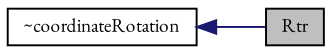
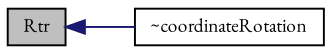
  digraph {
    rankdir=LR
    fontname="EB Garamond"
    node [color=black fontname="EB Garamond" fontsize=10 shape=record]
    n1 [fillcolor=grey75 fontcolor=black height=0.2 label=Rtr style=filled width=0.4]
    n2 [height=0.2 label="~coordinateRotation" width=0.4]
-   n2 -> n1 [color=midnightblue dir=back fontname="EB Garamond" fontsize=10 labelfontname=Helvetica labelfontsize=10 style=solid]
+   n1 -> n2 [color=midnightblue dir=back fontname="EB Garamond" fontsize=10 labelfontname=Helvetica labelfontsize=10 style=solid]
  }
